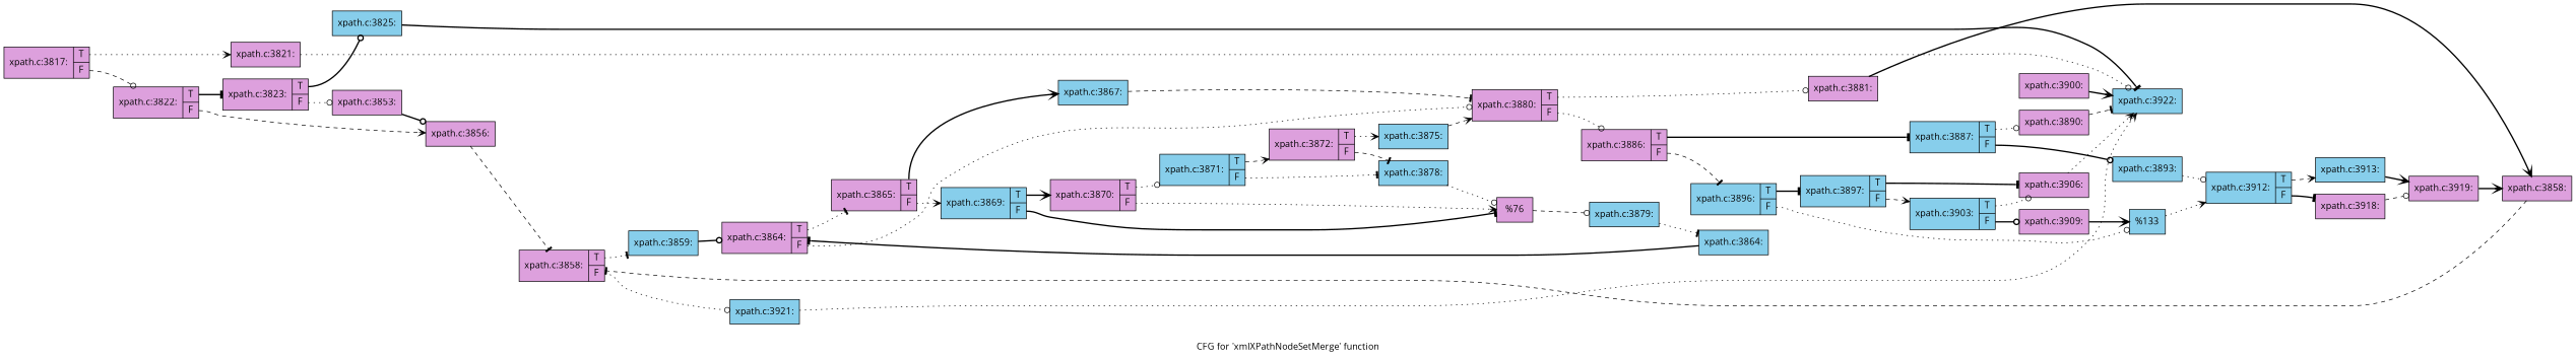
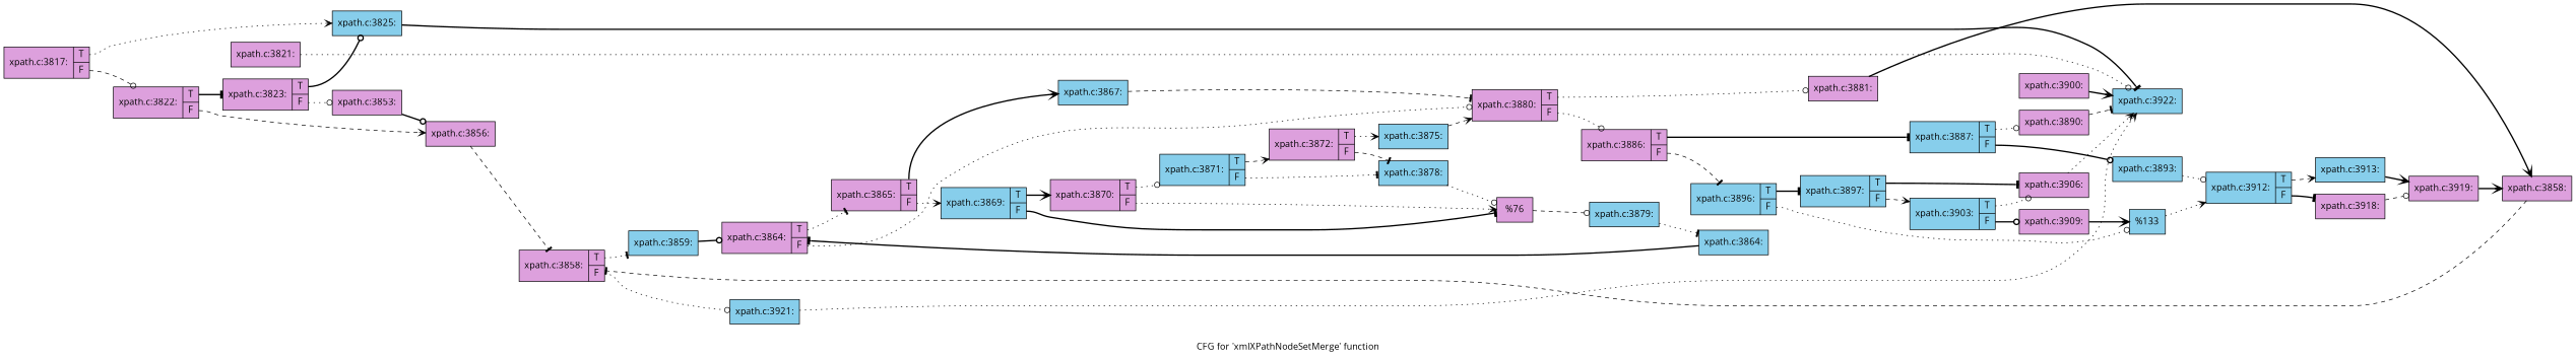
  digraph {
    fontname="Open Sans"
    label="CFG for 'xmlXPathNodeSetMerge' function"
    rankdir=LR
    node [fillcolor=plum fontname="Open Sans" shape=record style=filled]
    edge [arrowhead=odot fontname="Open Sans" style=dotted]
    n1 [label="{xpath.c:3817:|{<s0>T|<s1>F}}"]
    n2 [label="{xpath.c:3821:}"]
    n3 [label="{xpath.c:3822:|{<s0>T|<s1>F}}"]
    n4 [fillcolor=skyblue label="{xpath.c:3922:}"]
    n5 [label="{xpath.c:3823:|{<s0>T|<s1>F}}"]
    n6 [label="{xpath.c:3856:}"]
    n7 [fillcolor=skyblue label="{xpath.c:3825:}"]
    n8 [label="{xpath.c:3853:}"]
    n9 [label="{xpath.c:3858:|{<s0>T|<s1>F}}"]
    n10 [fillcolor=skyblue label="{xpath.c:3859:}"]
    n11 [fillcolor=skyblue label="{xpath.c:3921:}"]
    n12 [label="{xpath.c:3864:|{<s0>T|<s1>F}}"]
    n13 [label="{xpath.c:3865:|{<s0>T|<s1>F}}"]
    n14 [label="{xpath.c:3880:|{<s0>T|<s1>F}}"]
    n15 [fillcolor=skyblue label="{xpath.c:3867:}"]
    n16 [fillcolor=skyblue label="{xpath.c:3869:|{<s0>T|<s1>F}}"]
    n17 [label="{xpath.c:3881:}"]
    n18 [label="{xpath.c:3886:|{<s0>T|<s1>F}}"]
    n19 [label="{xpath.c:3870:|{<s0>T|<s1>F}}"]
    n20 [label="{%76}"]
    n21 [label="{xpath.c:3858:}"]
    n22 [fillcolor=skyblue label="{xpath.c:3887:|{<s0>T|<s1>F}}"]
    n23 [fillcolor=skyblue label="{xpath.c:3896:|{<s0>T|<s1>F}}"]
    n24 [fillcolor=skyblue label="{xpath.c:3871:|{<s0>T|<s1>F}}"]
    n25 [fillcolor=skyblue label="{xpath.c:3879:}"]
    n26 [label="{xpath.c:3872:|{<s0>T|<s1>F}}"]
    n27 [fillcolor=skyblue label="{xpath.c:3878:}"]
    n28 [fillcolor=skyblue label="{xpath.c:3864:}"]
    n29 [fillcolor=skyblue label="{xpath.c:3875:}"]
    n30 [label="{xpath.c:3890:}"]
    n31 [fillcolor=skyblue label="{xpath.c:3893:}"]
    n32 [fillcolor=skyblue label="{xpath.c:3897:|{<s0>T|<s1>F}}"]
    n33 [fillcolor=skyblue label="{%133}"]
    n34 [fillcolor=skyblue label="{xpath.c:3912:|{<s0>T|<s1>F}}"]
    n35 [fillcolor=skyblue label="{xpath.c:3903:|{<s0>T|<s1>F}}"]
    n36 [label="{xpath.c:3906:}"]
    n37 [fillcolor=skyblue label="{xpath.c:3913:}"]
    n38 [label="{xpath.c:3918:}"]
    n39 [label="{xpath.c:3919:}"]
    n40 [label="{xpath.c:3900:}"]
    n41 [label="{xpath.c:3909:}"]
-   n1 -> n2 [arrowhead=vee tailport=s0]
+   n1 -> n7 [arrowhead=vee tailport=s0]
    n1 -> n3 [style=dashed tailport=s1]
    n2 -> n4
    n3 -> n5 [arrowhead=tee style=bold tailport=s0]
    n3 -> n6 [arrowhead=vee style=dashed tailport=s1]
    n5 -> n7 [style=bold tailport=s0]
    n5 -> n8 [tailport=s1]
    n6 -> n9 [arrowhead=tee style=dashed]
    n7 -> n4 [arrowhead=tee style=bold]
    n8 -> n6 [style=bold]
    n9 -> n10 [arrowhead=tee tailport=s0]
    n9 -> n11 [tailport=s1]
    n10 -> n12 [style=bold]
    n11 -> n4 [arrowhead=vee]
    n12 -> n13 [arrowhead=tee tailport=s0]
    n12 -> n14 [tailport=s1]
    n13 -> n15 [arrowhead=vee style=bold tailport=s0]
    n13 -> n16 [arrowhead=vee tailport=s1]
    n14 -> n17 [tailport=s0]
    n14 -> n18 [tailport=s1]
    n15 -> n14 [arrowhead=tee style=dashed]
    n16 -> n19 [arrowhead=vee style=bold tailport=s0]
    n16 -> n20 [arrowhead=tee style=bold tailport=s1]
    n17 -> n21 [arrowhead=vee style=bold]
    n18 -> n22 [arrowhead=tee style=bold tailport=s0]
    n18 -> n23 [arrowhead=tee style=dashed tailport=s1]
    n19 -> n20 [arrowhead=vee tailport=s1]
    n19 -> n24 [tailport=s0]
    n20 -> n25 [style=dashed]
    n21 -> n9 [arrowhead=tee style=dashed]
    n22 -> n30 [tailport=s0]
    n22 -> n31 [style=bold tailport=s1]
    n23 -> n32 [arrowhead=tee style=bold tailport=s0]
    n23 -> n33 [tailport=s1]
    n24 -> n26 [arrowhead=vee style=dashed tailport=s0]
    n24 -> n27 [arrowhead=tee tailport=s1]
    n25 -> n28 [arrowhead=tee]
    n26 -> n27 [arrowhead=tee style=dashed tailport=s1]
    n26 -> n29 [arrowhead=vee tailport=s0]
    n27 -> n20
    n28 -> n12 [arrowhead=tee style=bold]
    n29 -> n14 [arrowhead=vee style=dashed]
    n30 -> n4 [arrowhead=tee style=dashed]
    n31 -> n34
    n32 -> n35 [arrowhead=vee style=dashed tailport=s1]
    n32 -> n36 [arrowhead=tee style=bold tailport=s0]
    n33 -> n34 [arrowhead=vee]
    n34 -> n37 [arrowhead=vee style=dashed tailport=s0]
    n34 -> n38 [arrowhead=tee style=bold tailport=s1]
    n35 -> n36 [tailport=s0]
    n35 -> n41 [style=bold tailport=s1]
    n36 -> n4 [arrowhead=vee]
    n37 -> n39 [arrowhead=vee style=bold]
    n38 -> n39 [style=dashed]
    n39 -> n21 [arrowhead=vee style=bold]
    n40 -> n4 [arrowhead=vee style=bold]
    n41 -> n33 [arrowhead=vee style=bold]
  }
